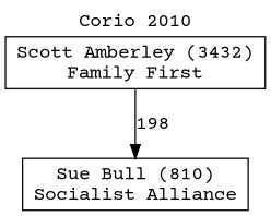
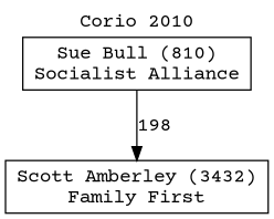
  digraph {
    label="Corio 2010"
    labelloc=t
    mclimit=10
    fontname="Courier Prime"
    node [shape=box fontname="Courier Prime"]
    n1 [label="Scott Amberley (3432)\nFamily First"]
    n2 [label="Sue Bull (810)\nSocialist Alliance"]
-   n1 -> n2 [label=198 fontname="Courier Prime"]
+   n2 -> n1 [label=198 fontname="Courier Prime"]
  }
